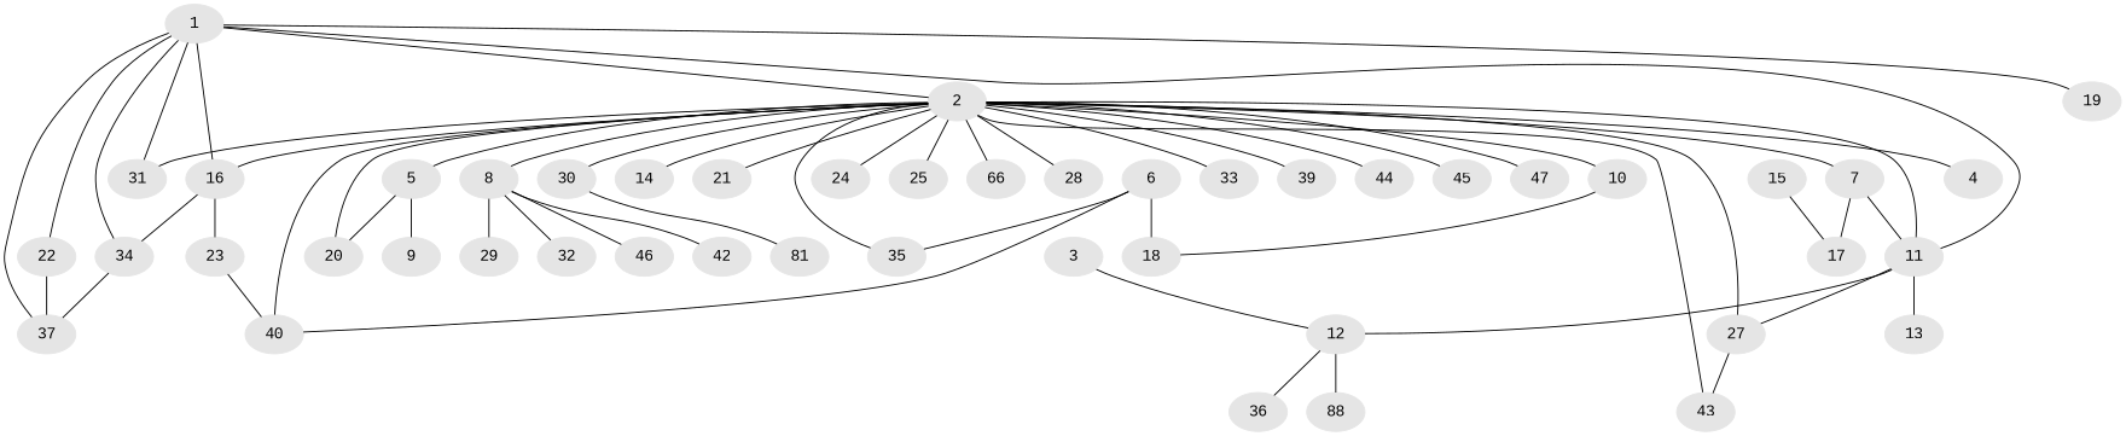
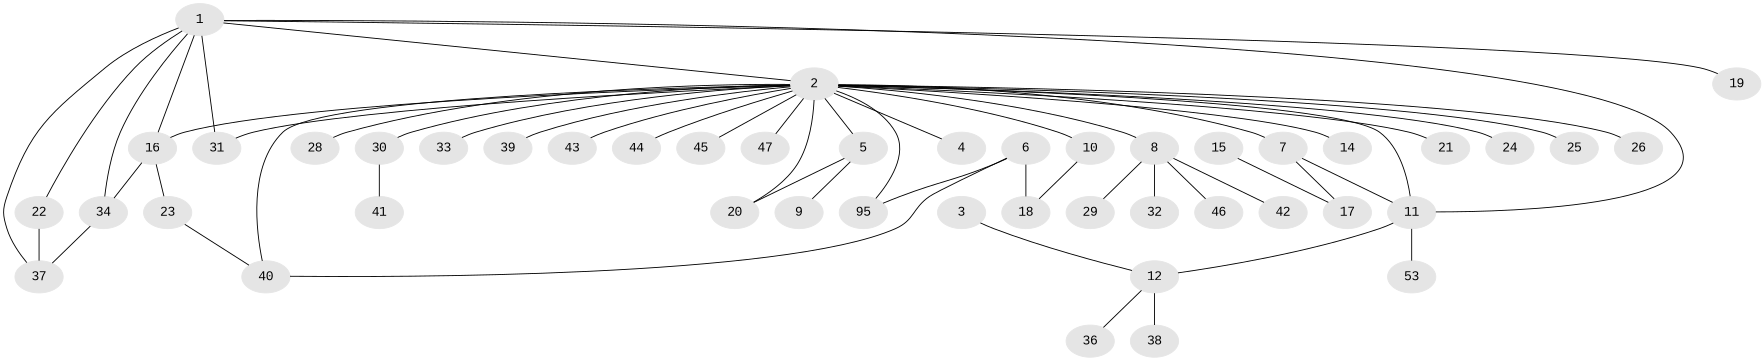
  graph {
    fontname="Liberation Mono"
    node [color=gray90 fontname="Liberation Mono" style=filled]
    edge [fontname="Liberation Mono" weight=1.0]
    1
    2
    11
    19
    22
    31
    34
    37
    16
    4
    5
    7
    8
    10
    14
    20
    21
    24
    25
-   26 [label=66]
-   27
+   26
    28
    30
    33
-   35
+   35 [label=95]
    39
    40
    43
    44
    45
    47
    12
-   13
+   13 [label=53]
    15
    17
    3
    9
    6
    18
    29
    32
    46
    42
    23
-   41 [label=81]
+   41
    36
-   38 [label=88]
+   38
    1 -- 2
    1 -- 11
    1 -- 19
    1 -- 22
    1 -- 31
    1 -- 34
    1 -- 37
    1 -- 16
    2 -- 11 [weight=2.0]
    2 -- 31
    2 -- 16
    2 -- 4
    2 -- 5
    2 -- 7
    2 -- 8
    2 -- 10
    2 -- 14
    2 -- 20 [weight=2.0]
    2 -- 21
    2 -- 24
    2 -- 25
    2 -- 26
-   2 -- 27
    2 -- 28
    2 -- 30
    2 -- 33
    2 -- 35
    2 -- 39
    2 -- 40
    2 -- 43
    2 -- 44
    2 -- 45
    2 -- 47
-   11 -- 27
    11 -- 12
    11 -- 13
    22 -- 37 [weight=2.0]
    34 -- 37 [weight=2.0]
    16 -- 34
    16 -- 23 [weight=4.0]
    5 -- 20
    5 -- 9 [weight=5.0]
    7 -- 11
    7 -- 17 [weight=3.0]
    8 -- 29
    8 -- 32
    8 -- 46
    8 -- 42
    10 -- 18
-   27 -- 43
    30 -- 41 [weight=3.0]
    12 -- 36
    12 -- 38 [weight=2.0]
    15 -- 17
    3 -- 12
    6 -- 35
    6 -- 40
    6 -- 18 [weight=4.0]
    23 -- 40
  }
